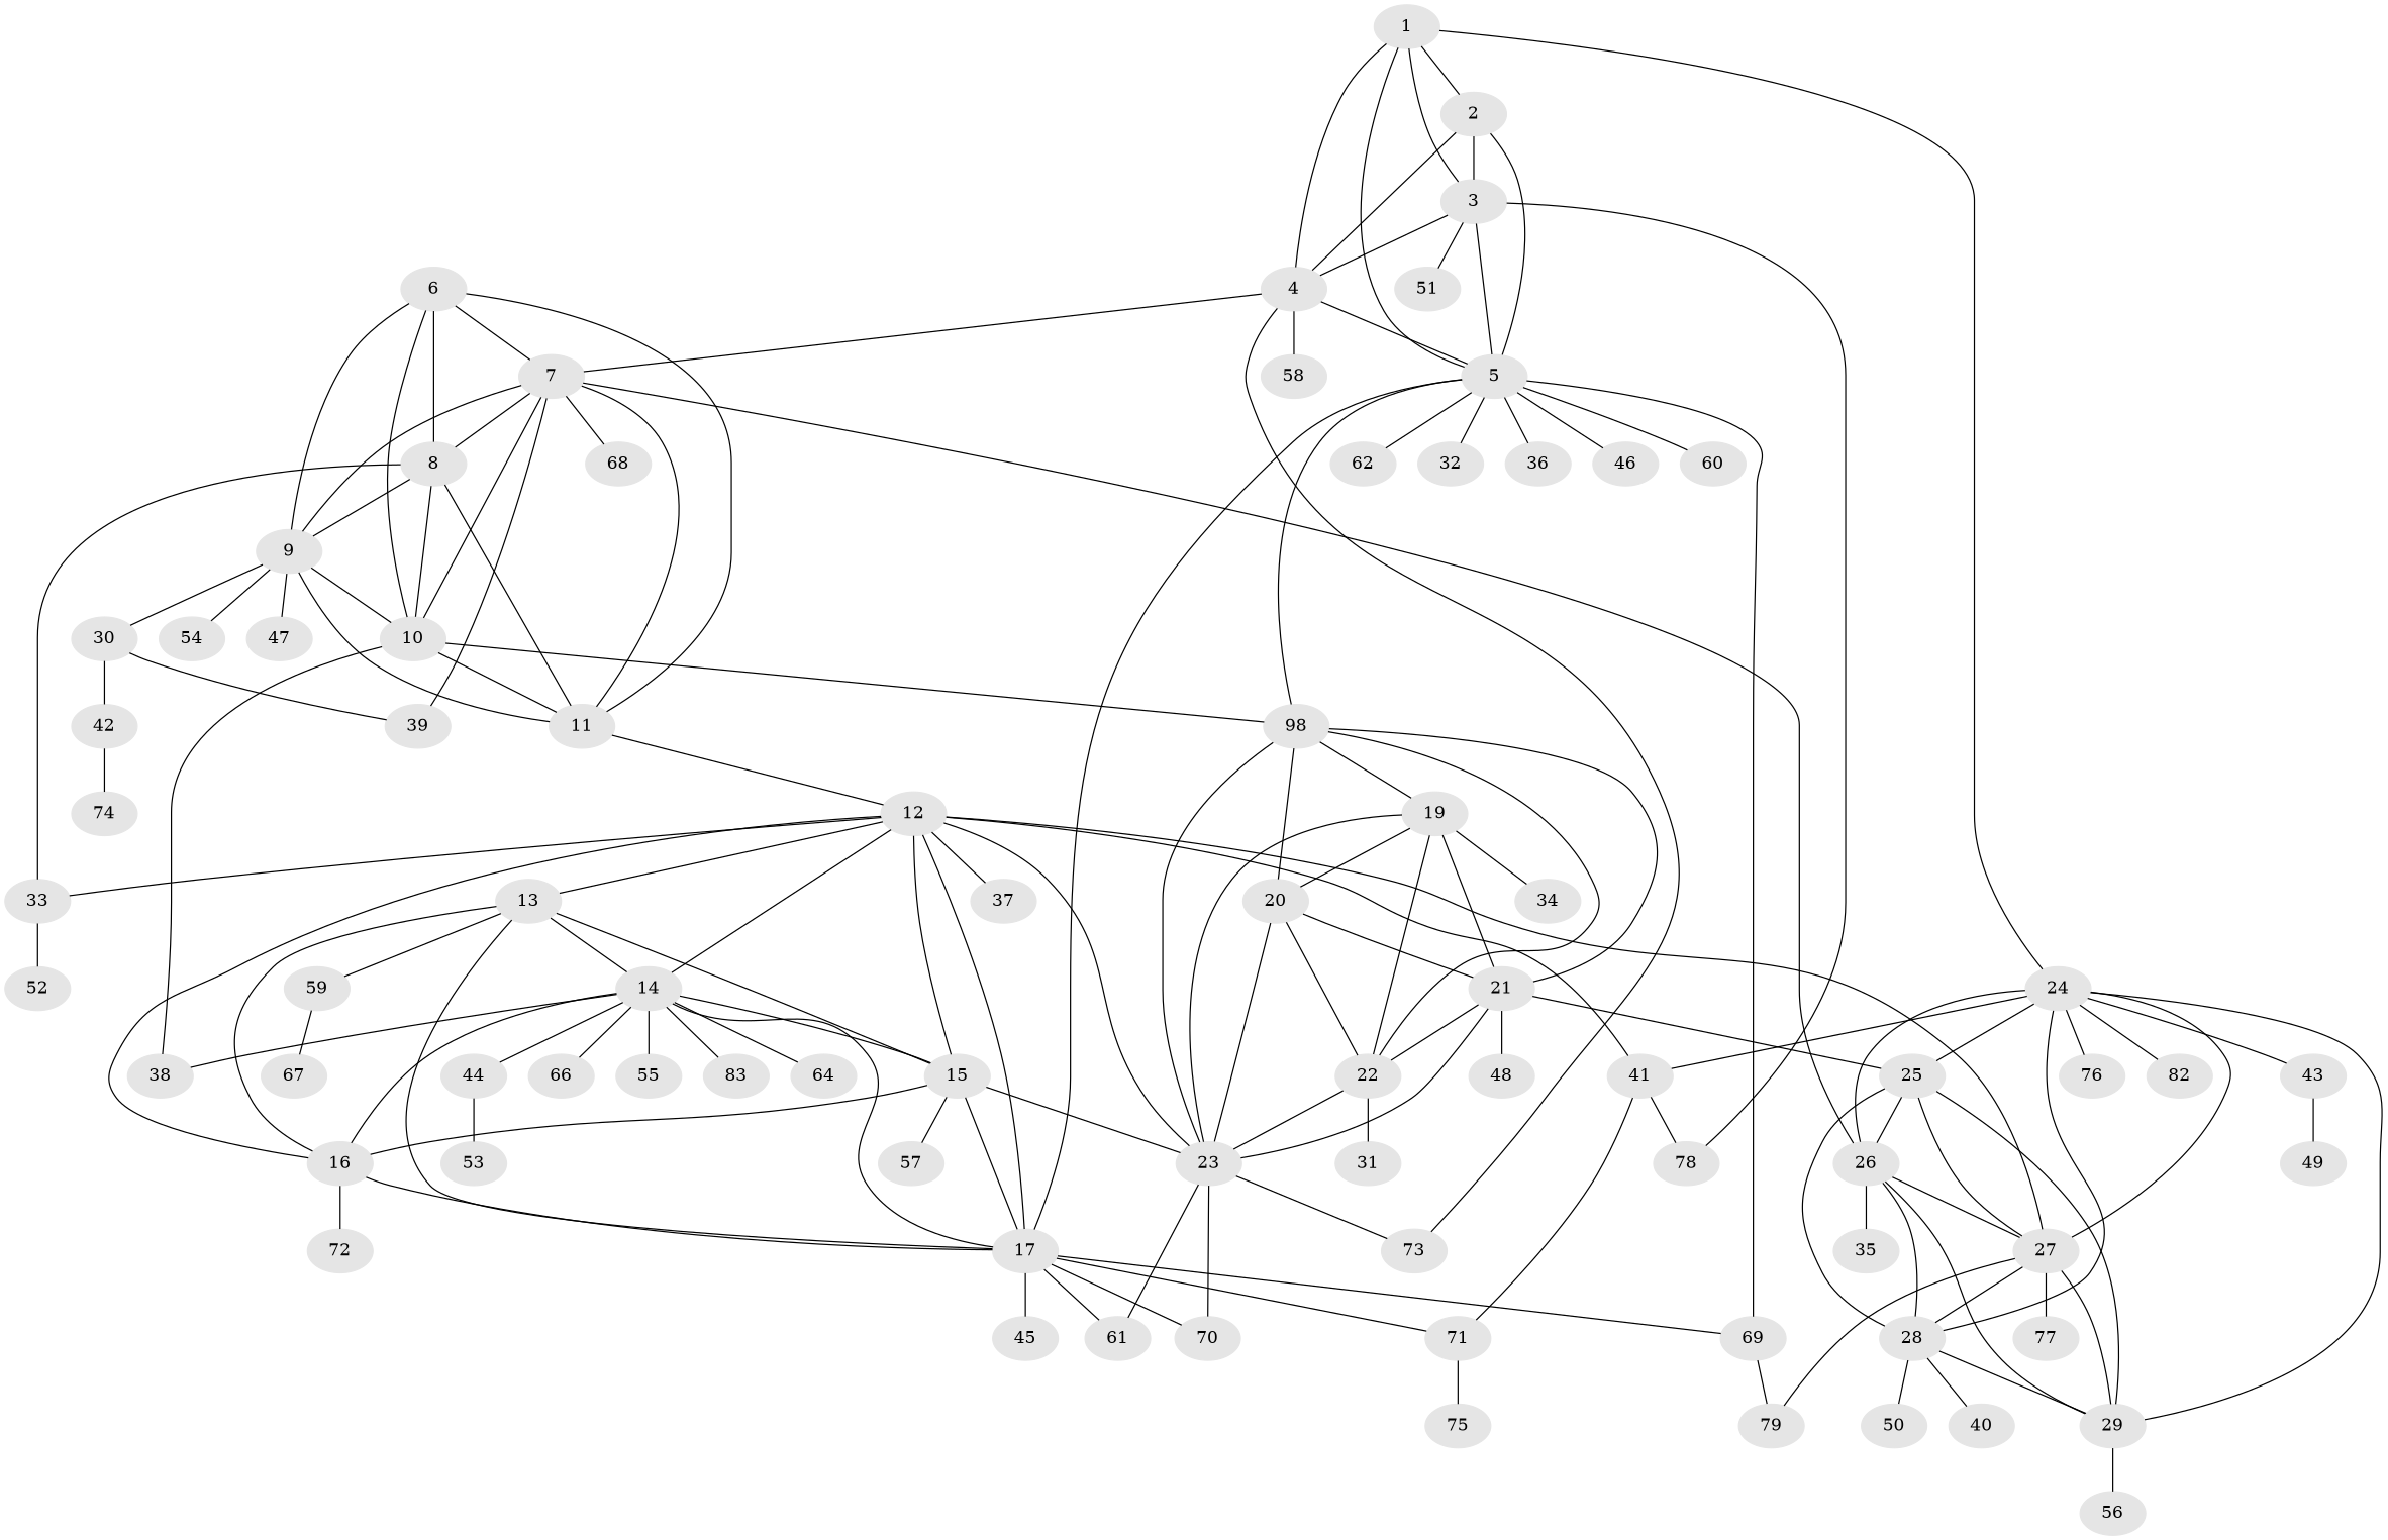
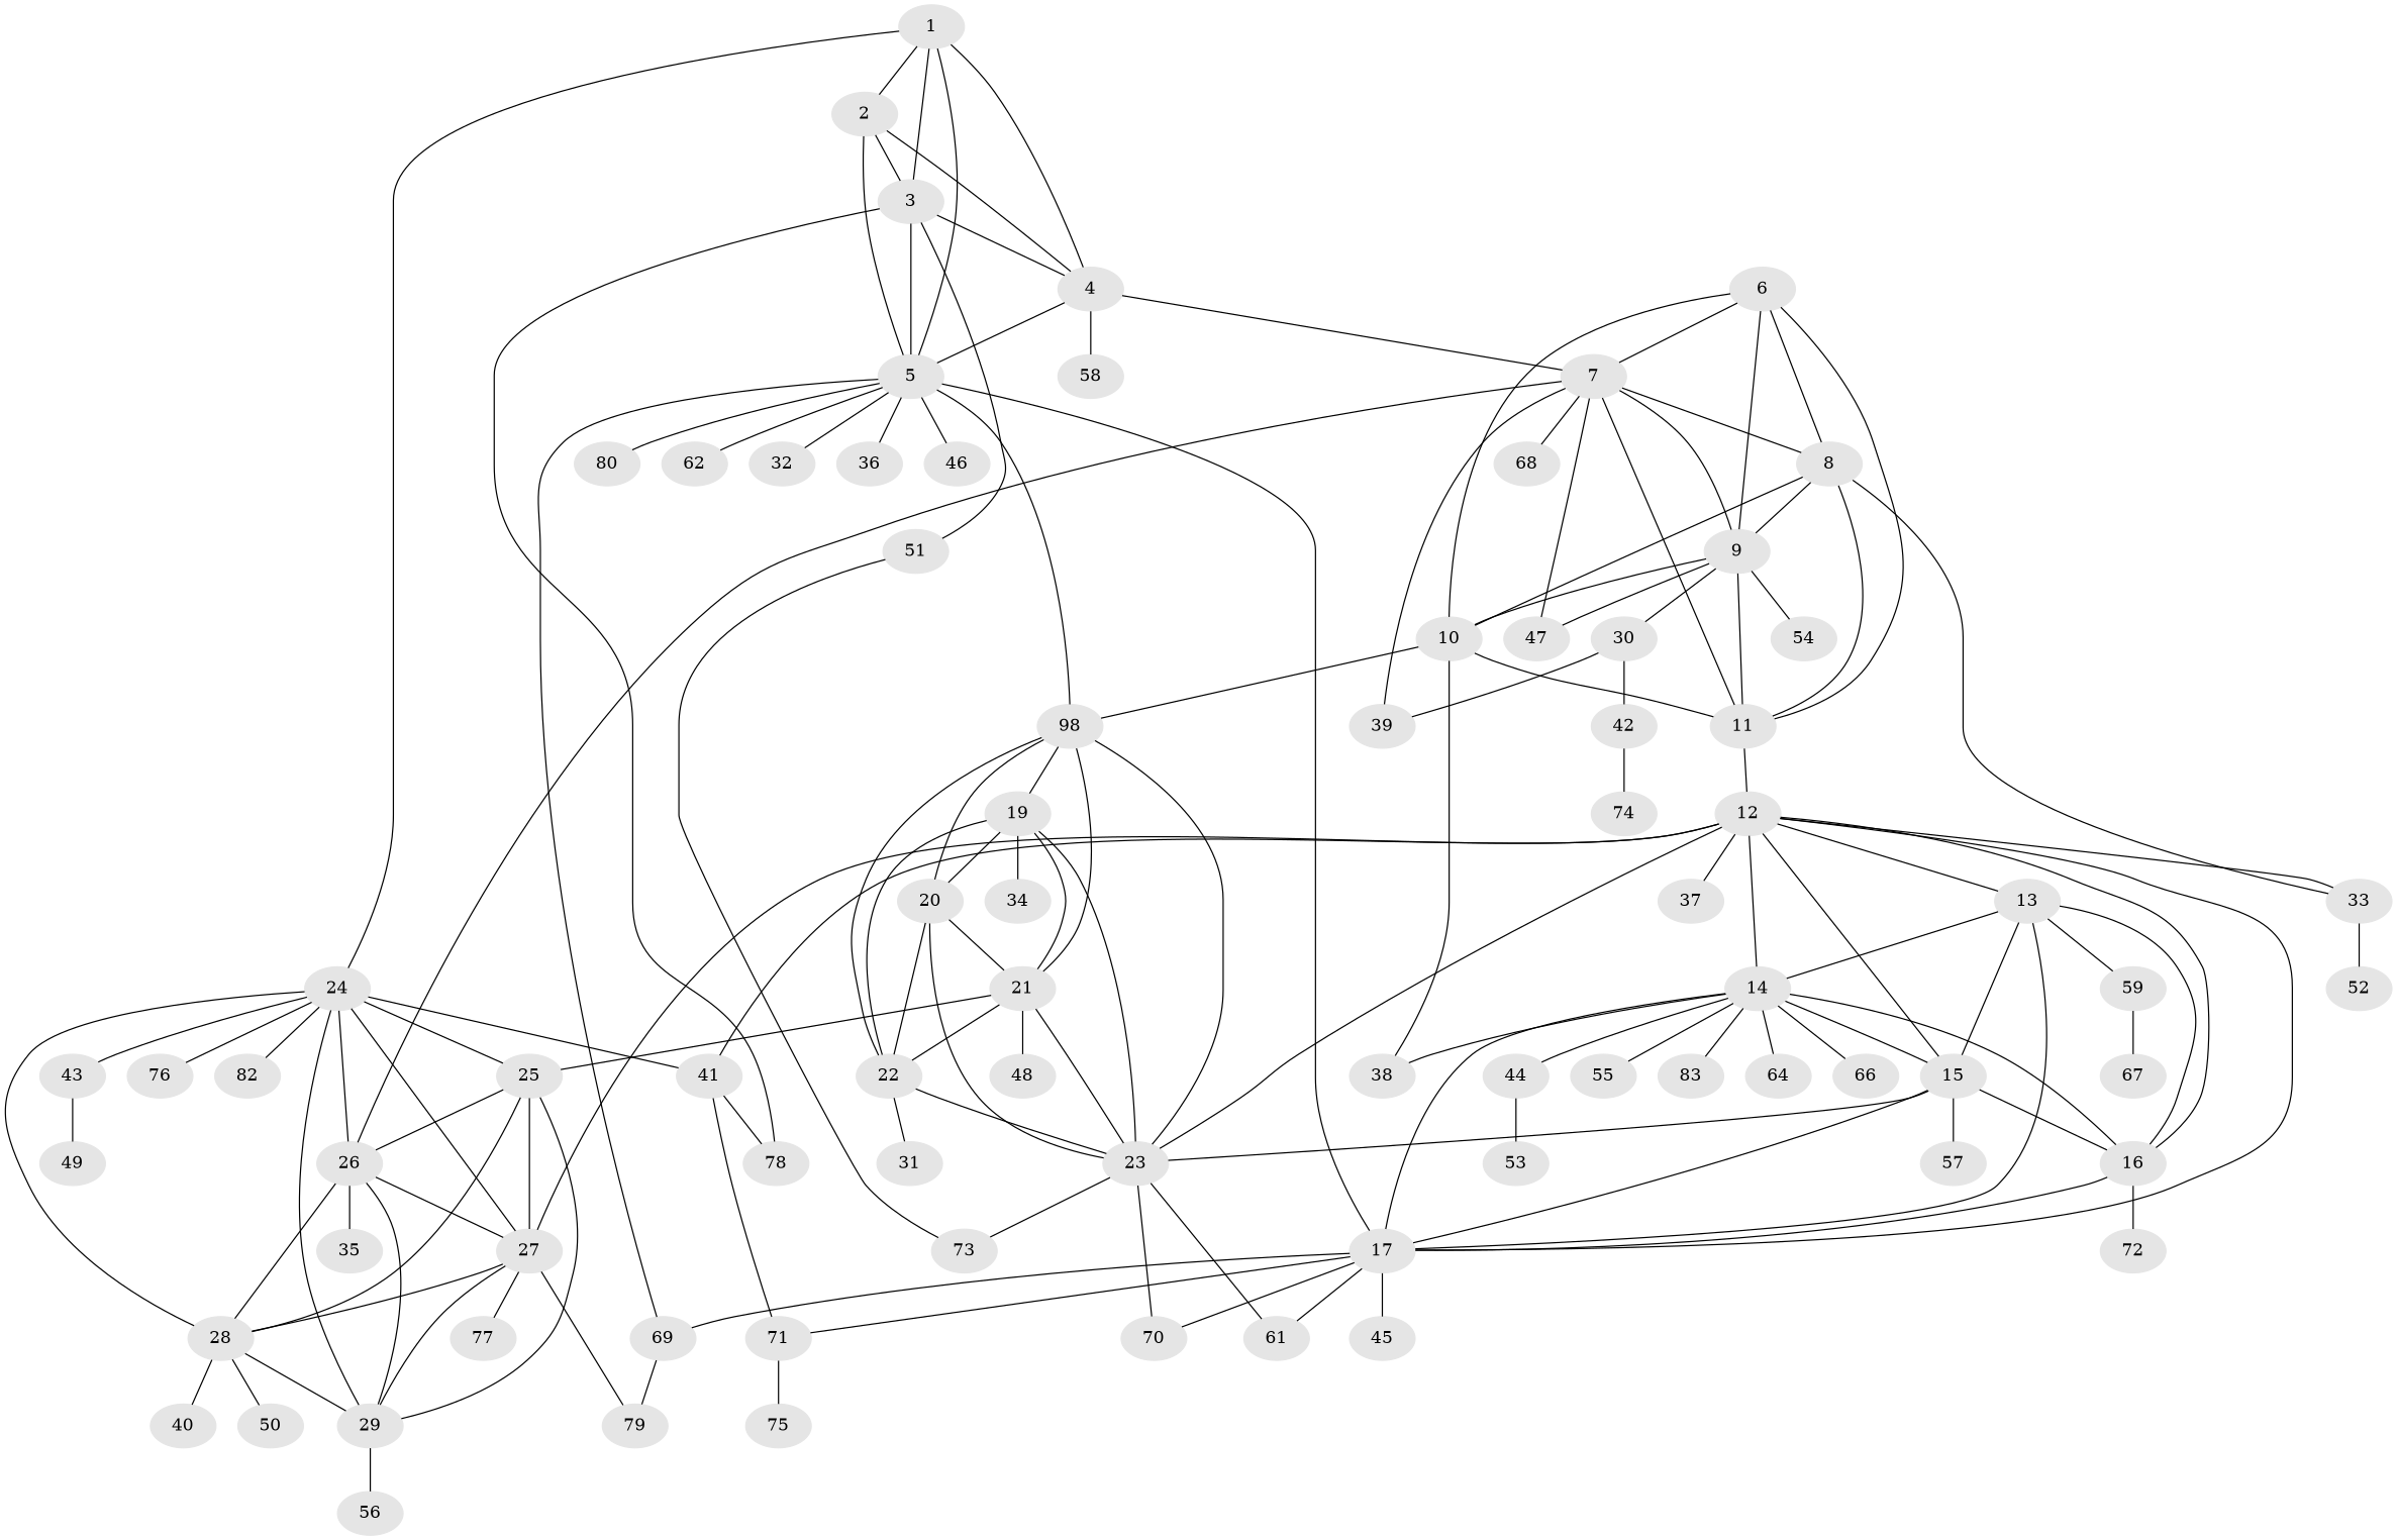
  graph {
    node [color=gray90 style=filled]
    edge [weight=1.0]
    1
    2
    3
    4
    5
    24
    51
    78
    7
    58
    73
    17
    n13 [label=98]
    32
    36
    46
-   60
+   60 [label=80]
    62
    69
    26
    27
    41
    25
    28
    29
    43
    76
    n28 [label=82]
    8
    9
    10
    11
    39
    68
    45
    61
    70
    71
    23
    19
    20
    21
    22
    79
    6
    33
    30
    47
    54
    38
    12
    35
    52
    42
    13
    14
    15
    16
    37
    59
    44
    55
    n63 [label=83]
    64
    66
    57
    72
    77
    67
    53
    75
    34
    48
    31
    40
    50
    56
    49
    74
    1 -- 2
    1 -- 3 [weight=2.0]
    1 -- 4
    1 -- 5
    1 -- 24
    2 -- 3 [weight=3.0]
    2 -- 4
    2 -- 5
    3 -- 4 [weight=2.0]
    3 -- 5 [weight=2.0]
    3 -- 51
    3 -- 78
    4 -- 5
    4 -- 7
    4 -- 58
-   4 -- 73
+   51 -- 73
    5 -- 17
    5 -- n13
    5 -- 32
    5 -- 36
    5 -- 46
    5 -- 60
    5 -- 62
    5 -- 69
    24 -- 26
    24 -- 27
    24 -- 41
    24 -- 25
    24 -- 28
    24 -- 29
    24 -- 43
    24 -- 76
    24 -- n28
    7 -- 26
    7 -- 8
    7 -- 9
-   7 -- 10
+   7 -- 47
    7 -- 11
    7 -- 39
    7 -- 68
    17 -- 69
    17 -- 45
    17 -- 61
    17 -- 70
    17 -- 71
    n13 -- 23
    n13 -- 19
    n13 -- 20
    n13 -- 21
    n13 -- 22
    69 -- 79
    26 -- 27
    26 -- 28
    26 -- 29
    26 -- 35
    27 -- 28
    27 -- 29
    27 -- 79
    27 -- 77
    41 -- 78
    41 -- 71
    25 -- 26
    25 -- 27
    25 -- 28
    25 -- 29
    28 -- 29
    28 -- 40
    28 -- 50
    29 -- 56 [weight=3.0]
    43 -- 49
    8 -- 9
    8 -- 10
    8 -- 11
    8 -- 33 [weight=2.0]
    9 -- 10
    9 -- 11
    9 -- 30
    9 -- 47
    9 -- 54
    10 -- n13
    10 -- 11
    10 -- 38 [weight=2.0]
    11 -- 12
    71 -- 75
    23 -- 73
    23 -- 61
    23 -- 70
    19 -- 23
    19 -- 20
    19 -- 21
    19 -- 22
    19 -- 34 [weight=3.0]
    20 -- 23 [weight=3.0]
    20 -- 21
    20 -- 22
    21 -- 25
    21 -- 23
    21 -- 22
    21 -- 48 [weight=2.0]
    22 -- 23
    22 -- 31
    6 -- 7
    6 -- 8
    6 -- 9
    6 -- 10
    6 -- 11
    33 -- 52
    30 -- 39
    30 -- 42
    12 -- 17
    12 -- 27
    12 -- 41
    12 -- 23 [weight=2.0]
    12 -- 33
    12 -- 13
    12 -- 14
    12 -- 15
    12 -- 16
    12 -- 37
    42 -- 74
    13 -- 17
    13 -- 14
    13 -- 15
    13 -- 16
    13 -- 59
    14 -- 17
    14 -- 38
    14 -- 15
    14 -- 16
    14 -- 44
    14 -- 55
    14 -- n63
    14 -- 64
    14 -- 66
    15 -- 17
    15 -- 23
    15 -- 16
    15 -- 57 [weight=3.0]
    16 -- 17
    16 -- 72
    59 -- 67
    44 -- 53
  }
